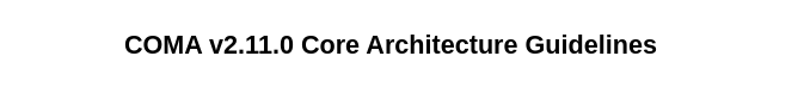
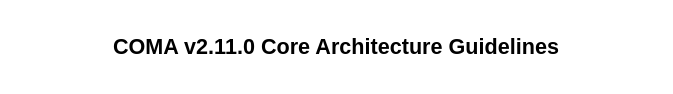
  <mxCell id="0" />
  <mxCell id="1" parent="0" />
- <mxCell id="2" value="&lt;h1 style=&quot;text-align: left; font-size: 36px;&quot;&gt;COMA v2.11.0 Core Architecture Guidelines&lt;/h1&gt;" style="text;html=1;align=center;verticalAlign=middle;whiteSpace=wrap;rounded=0;fontSize=36;fontStyle=1" parent="1" vertex="1"><mxGeometry x="5" y="5" width="1080" height="114" as="geometry" /></mxCell>
+ <mxCell id="2" value="&lt;h1 style=&quot;text-align: left; font-size: 36px;&quot;&gt;COMA v2.11.0 Core Architecture Guidelines&lt;/h1&gt;" style="text;html=1;align=center;verticalAlign=middle;whiteSpace=wrap;rounded=0;fontSize=36;fontStyle=1" parent="1" vertex="1"><mxGeometry x="20" y="20" width="1080" height="114" as="geometry" /></mxCell>
